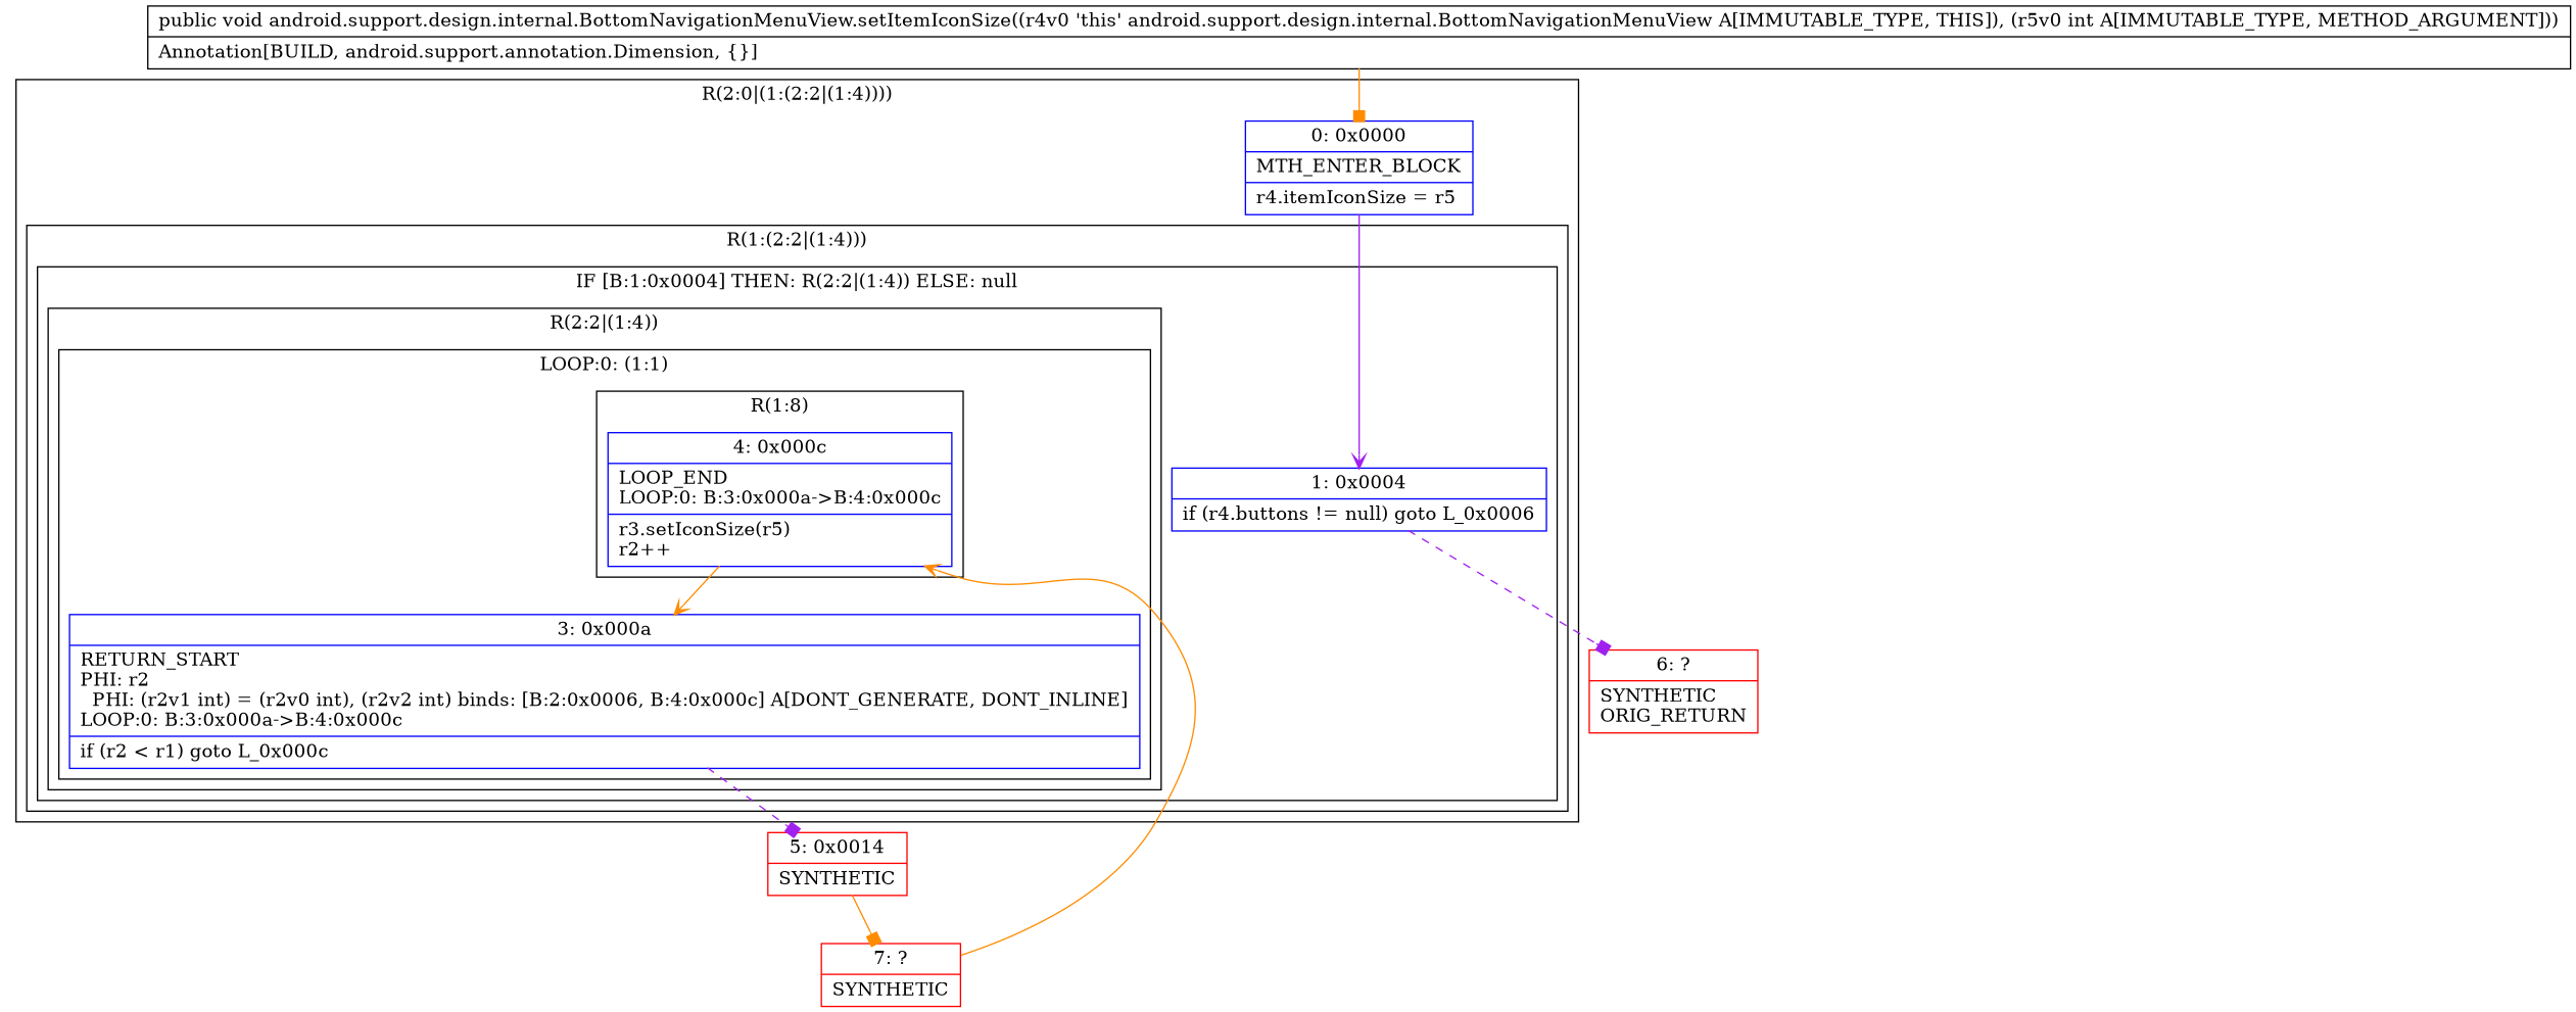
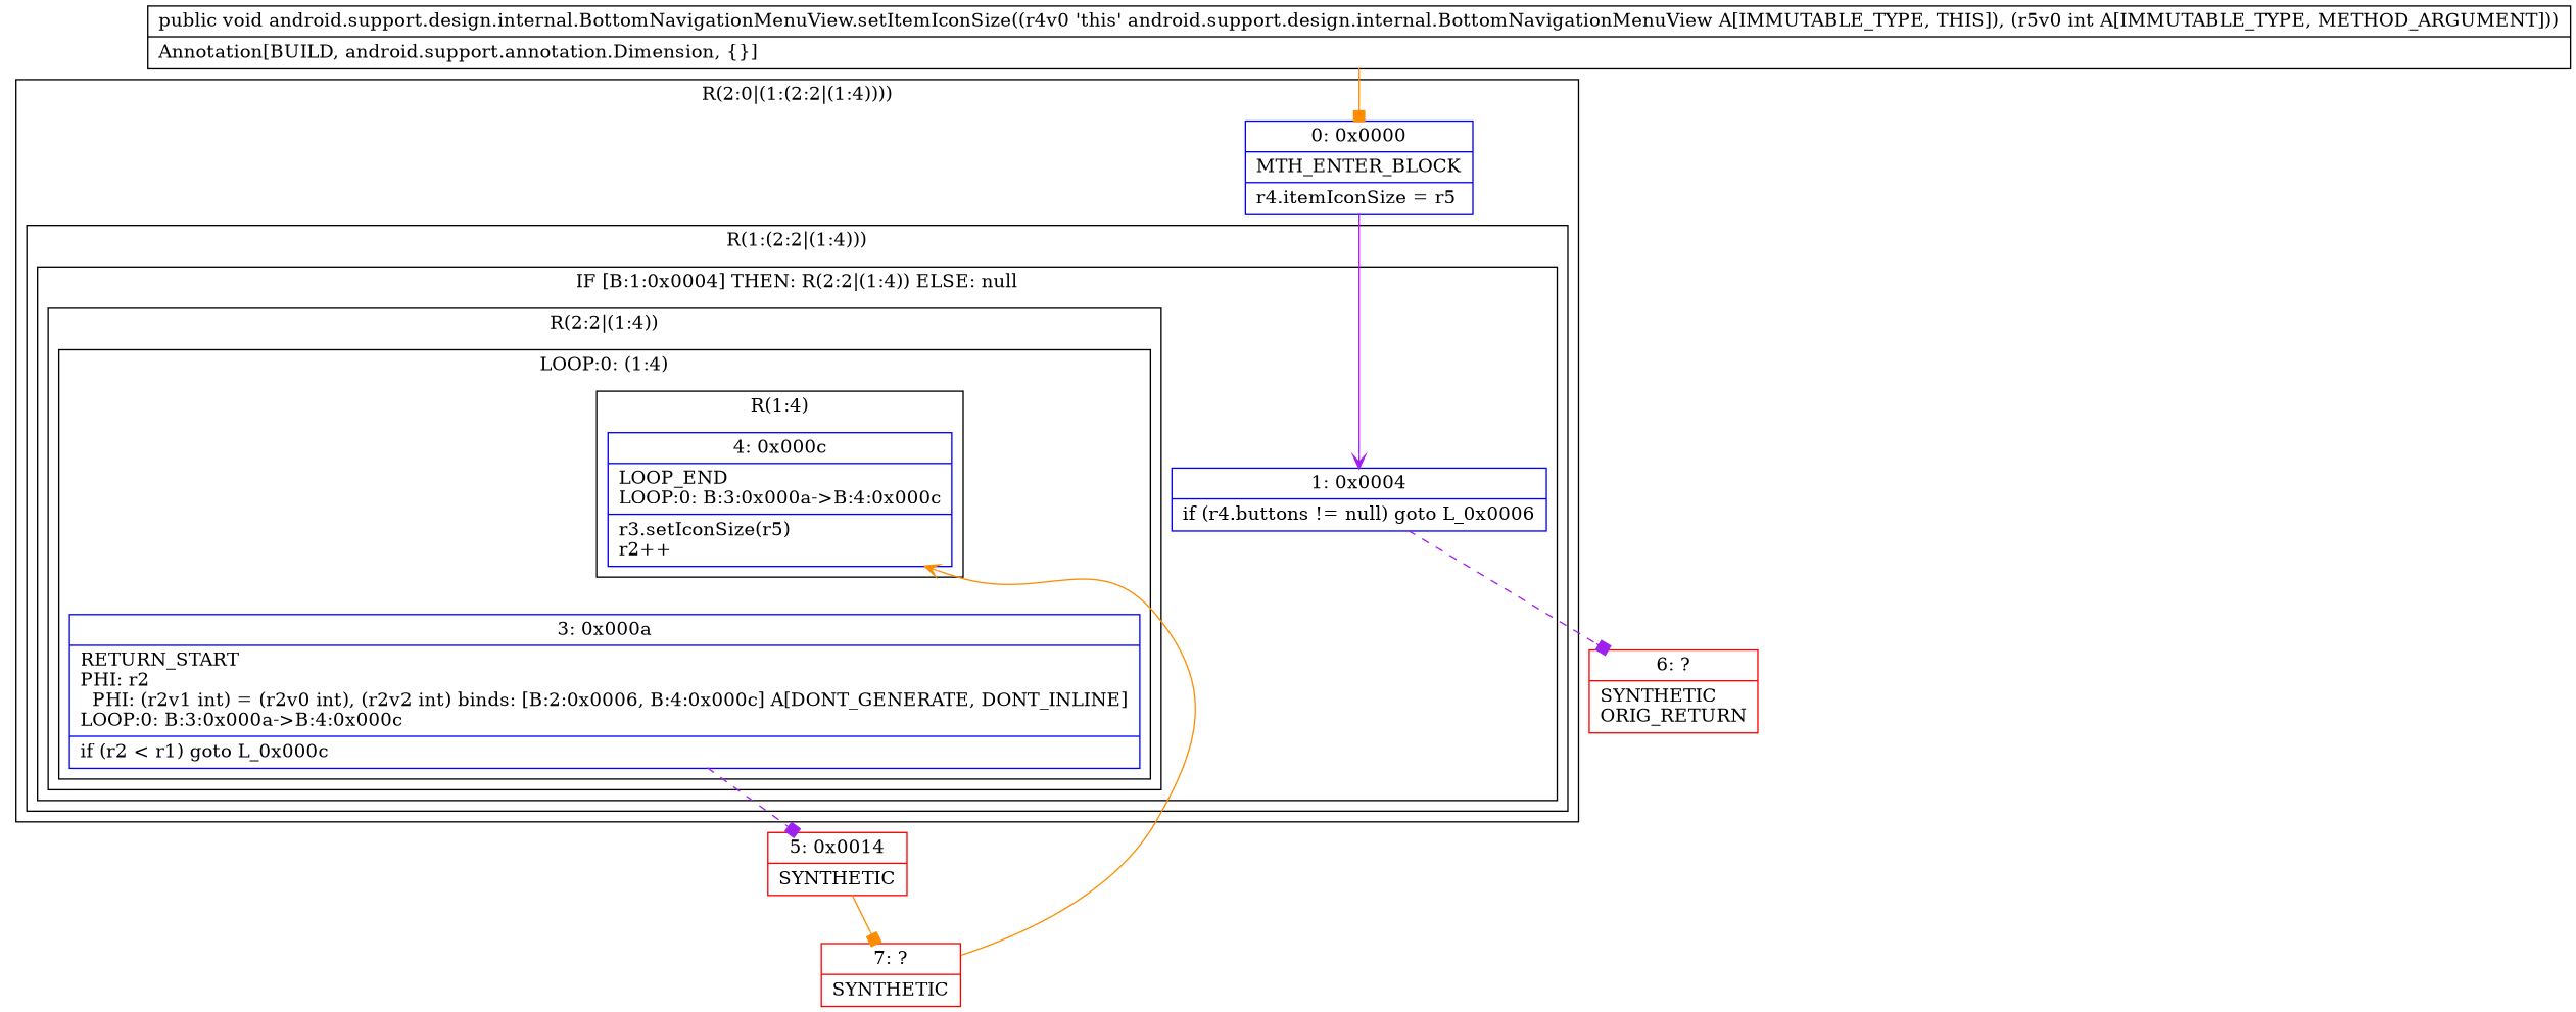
  digraph {
    node [color=blue shape=record]
    edge [arrowhead=box color=darkorange]
    n1 [label="{4\:\ 0x000c|LOOP_END\lLOOP:0: B:3:0x000a\-\>B:4:0x000c\l|r3.setIconSize(r5)\lr2++\l}"]
    n2 [label="{3\:\ 0x000a|RETURN_START\lPHI: r2 \l  PHI: (r2v1 int) = (r2v0 int), (r2v2 int) binds: [B:2:0x0006, B:4:0x000c] A[DONT_GENERATE, DONT_INLINE]\lLOOP:0: B:3:0x000a\-\>B:4:0x000c\l|if (r2 \< r1) goto L_0x000c\l}"]
    n3 [label="{1\:\ 0x0004|if (r4.buttons != null) goto L_0x0006\l}"]
    n4 [label="{0\:\ 0x0000|MTH_ENTER_BLOCK\l|r4.itemIconSize = r5\l}"]
    n5 [color=red label="{5\:\ 0x0014|SYNTHETIC\l}"]
    n6 [color=red label="{6\:\ ?|SYNTHETIC\lORIG_RETURN\l}"]
    n7 [color=red label="{7\:\ ?|SYNTHETIC\l}"]
    n8 [label="{public void android.support.design.internal.BottomNavigationMenuView.setItemIconSize((r4v0 'this' android.support.design.internal.BottomNavigationMenuView A[IMMUTABLE_TYPE, THIS]), (r5v0 int A[IMMUTABLE_TYPE, METHOD_ARGUMENT]))  | Annotation[BUILD, android.support.annotation.Dimension, \{\}]\l}" color=""]
    subgraph cluster_1 {
      label="R(2:0|(1:(2:2|(1:4))))"
      n4
      subgraph cluster_2 {
        label="R(1:(2:2|(1:4)))"
        subgraph cluster_3 {
          label="IF [B:1:0x0004] THEN: R(2:2|(1:4)) ELSE: null"
          n3
          subgraph cluster_4 {
            label="R(2:2|(1:4))"
            subgraph cluster_5 {
-             label="LOOP:0: (1:1)"
+             label="LOOP:0: (1:4)"
              n2
              subgraph cluster_6 {
-               label="R(1:8)"
+               label="R(1:4)"
                n1
              }
            }
          }
        }
      }
    }
-   n1 -> n2 [arrowhead=vee]
    n2 -> n5 [color=purple style=dashed]
    n3 -> n6 [color=purple style=dashed]
    n4 -> n3 [arrowhead=vee color=purple]
    n5 -> n7
    n7 -> n1 [arrowhead=vee]
    n8 -> n4
  }
